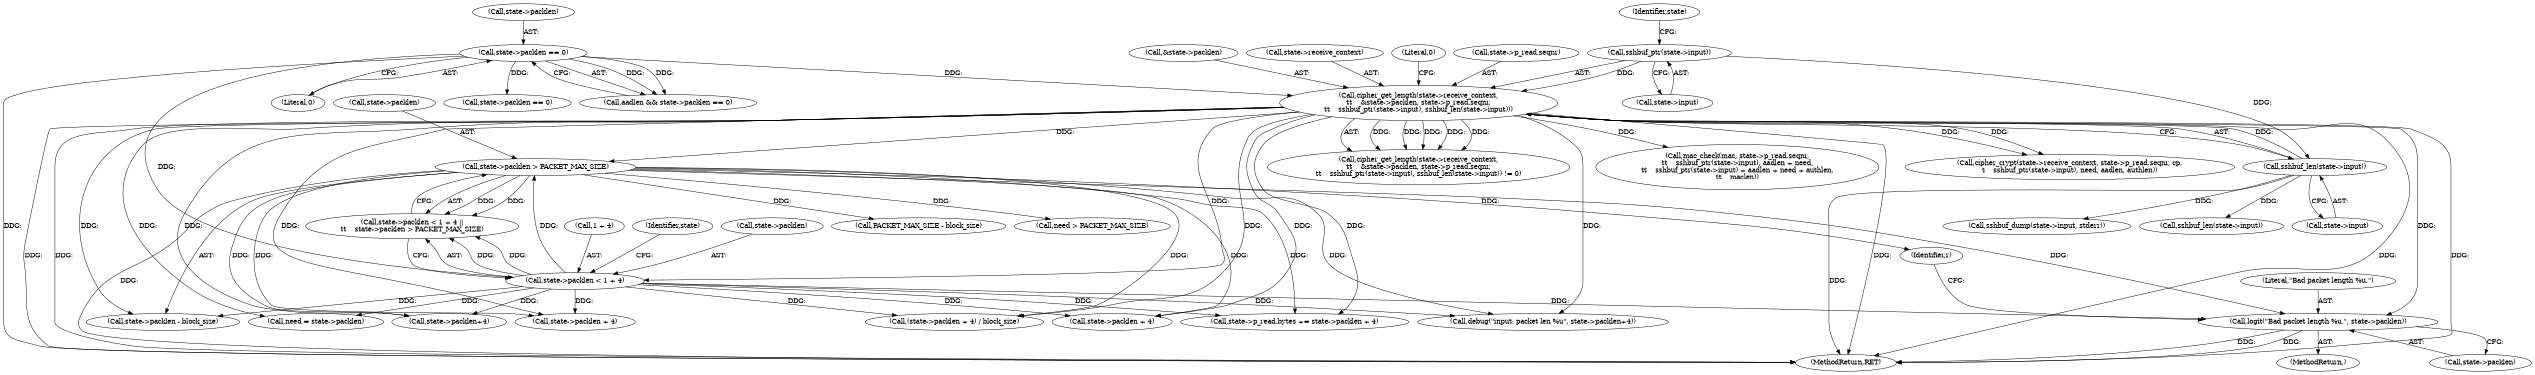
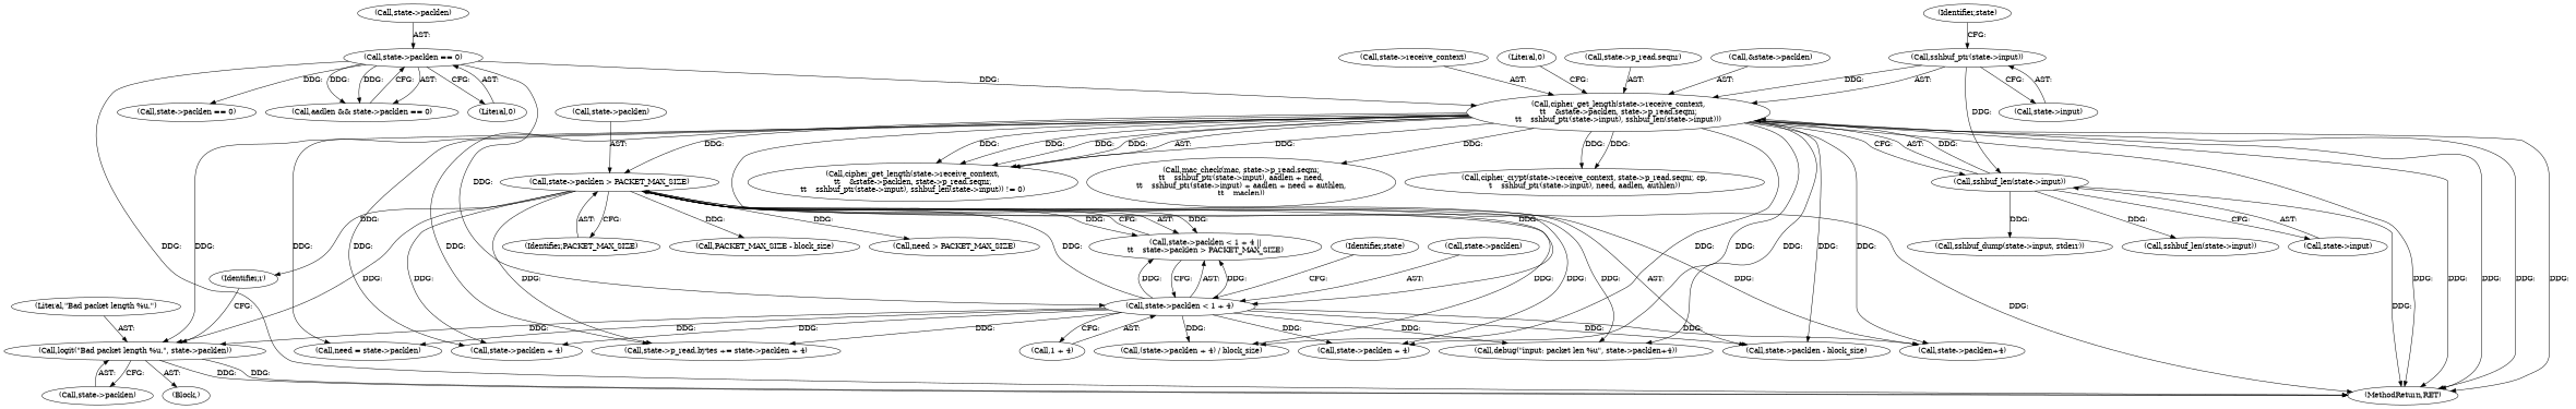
  digraph {
    n1 [label="(Call,logit(\"Bad packet length %u.\", state->packlen))"]
-   n2 [label="(MethodReturn,)"]
+   n2 [label="(Block,)"]
    n3 [label="(MethodReturn,RET)"]
    n4 [label="(Call,state->packlen)"]
    n5 [label="(Call,state->packlen < 1 + 4)"]
    n6 [label="(Call,state->packlen > PACKET_MAX_SIZE)"]
    n7 [label="(Call,state->packlen - block_size)"]
    n8 [label="(Call,need = state->packlen)"]
    n9 [label="(Call,state->packlen+4)"]
    n10 [label="(Call,state->packlen + 4)"]
    n11 [label="(Call,(state->packlen + 4) / block_size)"]
    n12 [label="(Call,1 + 4)"]
    n13 [label="(Call,state->packlen + 4)"]
    n14 [label="(Call,state->packlen < 1 + 4 ||\n\t\t    state->packlen > PACKET_MAX_SIZE)"]
    n15 [label="(Call,state->p_read.bytes += state->packlen + 4)"]
    n16 [label="(Call,debug(\"input: packet len %u\", state->packlen+4))"]
+   n17 [label="(Identifier,PACKET_MAX_SIZE)"]
    n18 [label="(Call,PACKET_MAX_SIZE - block_size)"]
    n19 [label="(Call,need > PACKET_MAX_SIZE)"]
    n20 [label="(Identifier,r)"]
    n21 [label="(Call,state->packlen == 0)"]
    n22 [label="(Call,cipher_get_length(state->receive_context,\n\t\t    &state->packlen, state->p_read.seqnr,\n\t\t    sshbuf_ptr(state->input), sshbuf_len(state->input)))"]
    n23 [label="(Literal,0)"]
    n24 [label="(Call,state->packlen == 0)"]
    n25 [label="(Call,aadlen && state->packlen == 0)"]
    n26 [label="(Call,sshbuf_len(state->input))"]
    n27 [label="(Call,cipher_get_length(state->receive_context,\n\t\t    &state->packlen, state->p_read.seqnr,\n\t\t    sshbuf_ptr(state->input), sshbuf_len(state->input)) != 0)"]
    n28 [label="(Call,mac_check(mac, state->p_read.seqnr,\n\t\t    sshbuf_ptr(state->input), aadlen + need,\n\t\t    sshbuf_ptr(state->input) + aadlen + need + authlen,\n\t\t    maclen))"]
    n29 [label="(Call,cipher_crypt(state->receive_context, state->p_read.seqnr, cp,\n\t    sshbuf_ptr(state->input), need, aadlen, authlen))"]
    n30 [label="(Call,sshbuf_dump(state->input, stderr))"]
    n31 [label="(Call,sshbuf_len(state->input))"]
    n32 [label="(Call,state->input)"]
    n33 [label="(Call,sshbuf_ptr(state->input))"]
    n34 [label="(Call,state->input)"]
    n35 [label="(Call,state->p_read.seqnr)"]
    n36 [label="(Call,state->packlen)"]
    n37 [label="(Identifier,state)"]
    n38 [label="(Call,state->packlen)"]
    n39 [label="(Call,&state->packlen)"]
    n40 [label="(Call,state->receive_context)"]
    n41 [label="(Literal,0)"]
    n42 [label="(Call,state->packlen)"]
    n43 [label="(Literal,\"Bad packet length %u.\")"]
    n44 [label="(Identifier,state)"]
    n1 -> n2 [label="AST: "]
    n1 -> n3 [label="DDG: "]
    n1 -> n3 [label="DDG: "]
    n1 -> n4 [label="CFG: "]
    n4 -> n1 [label="AST: "]
    n5 -> n1 [label="DDG: "]
    n5 -> n6 [label="DDG: "]
    n5 -> n7 [label="DDG: "]
    n5 -> n8 [label="DDG: "]
    n5 -> n9 [label="DDG: "]
    n5 -> n10 [label="DDG: "]
    n5 -> n11 [label="DDG: "]
+   n5 -> n12 [label="CFG: "]
    n5 -> n13 [label="DDG: "]
    n5 -> n14 [label="AST: "]
    n5 -> n14 [label="DDG: "]
    n5 -> n14 [label="DDG: "]
    n5 -> n15 [label="DDG: "]
    n5 -> n16 [label="DDG: "]
    n6 -> n1 [label="DDG: "]
    n6 -> n3 [label="DDG: "]
    n6 -> n7 [label="AST: "]
    n6 -> n9 [label="DDG: "]
    n6 -> n10 [label="DDG: "]
    n6 -> n11 [label="DDG: "]
    n6 -> n13 [label="DDG: "]
    n6 -> n14 [label="AST: "]
    n6 -> n14 [label="DDG: "]
    n6 -> n14 [label="DDG: "]
    n6 -> n15 [label="DDG: "]
    n6 -> n16 [label="DDG: "]
+   n6 -> n17 [label="CFG: "]
    n6 -> n18 [label="DDG: "]
    n6 -> n19 [label="DDG: "]
    n6 -> n20 [label="DDG: "]
    n12 -> n5 [label="AST: "]
    n14 -> n5 [label="CFG: "]
    n14 -> n6 [label="CFG: "]
+   n17 -> n6 [label="AST: "]
    n20 -> n1 [label="CFG: "]
    n21 -> n3 [label="DDG: "]
    n21 -> n5 [label="DDG: "]
    n21 -> n22 [label="DDG: "]
    n21 -> n23 [label="CFG: "]
    n21 -> n24 [label="DDG: "]
    n21 -> n25 [label="AST: "]
    n21 -> n25 [label="DDG: "]
    n21 -> n25 [label="DDG: "]
    n22 -> n1 [label="DDG: "]
    n22 -> n3 [label="DDG: "]
    n22 -> n3 [label="DDG: "]
    n22 -> n3 [label="DDG: "]
    n22 -> n3 [label="DDG: "]
    n22 -> n3 [label="DDG: "]
    n22 -> n5 [label="DDG: "]
    n22 -> n6 [label="DDG: "]
    n22 -> n7 [label="DDG: "]
    n22 -> n8 [label="DDG: "]
    n22 -> n9 [label="DDG: "]
    n22 -> n10 [label="DDG: "]
    n22 -> n11 [label="DDG: "]
    n22 -> n13 [label="DDG: "]
    n22 -> n15 [label="DDG: "]
    n22 -> n16 [label="DDG: "]
    n22 -> n26 [label="CFG: "]
    n22 -> n27 [label="AST: "]
    n22 -> n27 [label="DDG: "]
    n22 -> n27 [label="DDG: "]
    n22 -> n27 [label="DDG: "]
    n22 -> n27 [label="DDG: "]
    n22 -> n27 [label="DDG: "]
    n22 -> n28 [label="DDG: "]
    n22 -> n29 [label="DDG: "]
    n22 -> n29 [label="DDG: "]
    n23 -> n21 [label="AST: "]
    n25 -> n21 [label="CFG: "]
    n26 -> n3 [label="DDG: "]
    n26 -> n22 [label="AST: "]
    n26 -> n22 [label="DDG: "]
    n26 -> n30 [label="DDG: "]
    n26 -> n31 [label="DDG: "]
    n26 -> n32 [label="CFG: "]
    n32 -> n26 [label="AST: "]
    n33 -> n22 [label="AST: "]
    n33 -> n22 [label="DDG: "]
    n33 -> n26 [label="DDG: "]
    n33 -> n34 [label="CFG: "]
    n34 -> n33 [label="AST: "]
    n35 -> n22 [label="AST: "]
    n36 -> n6 [label="AST: "]
    n37 -> n5 [label="CFG: "]
    n38 -> n5 [label="AST: "]
    n39 -> n22 [label="AST: "]
    n40 -> n22 [label="AST: "]
    n41 -> n22 [label="CFG: "]
    n42 -> n21 [label="AST: "]
    n43 -> n1 [label="AST: "]
    n44 -> n33 [label="CFG: "]
  }
